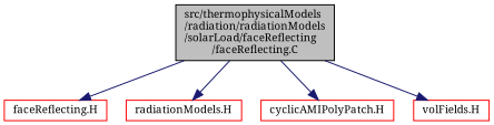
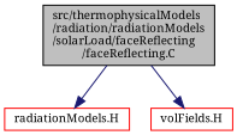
  digraph {
    fontname="Noto Serif"
    node [color=red fontname="Noto Serif" fontsize=10 shape=record]
    edge [color=midnightblue fontname="Noto Serif" fontsize=10 labelfontname=Helvetica labelfontsize=10 style=solid]
    n1 [color=black fillcolor=grey75 fontcolor=black height=0.2 label="src/thermophysicalModels\l/radiation/radiationModels\l/solarLoad/faceReflecting\l/faceReflecting.C" style=filled width=0.4]
-   n2 [height=0.2 label="faceReflecting.H" width=0.4]
    n3 [height=0.2 label="radiationModels.H" width=0.4]
-   n4 [height=0.2 label="cyclicAMIPolyPatch.H" width=0.4]
    n5 [height=0.2 label="volFields.H" width=0.4]
-   n1 -> n2
    n1 -> n3
-   n1 -> n4
    n1 -> n5
  }
